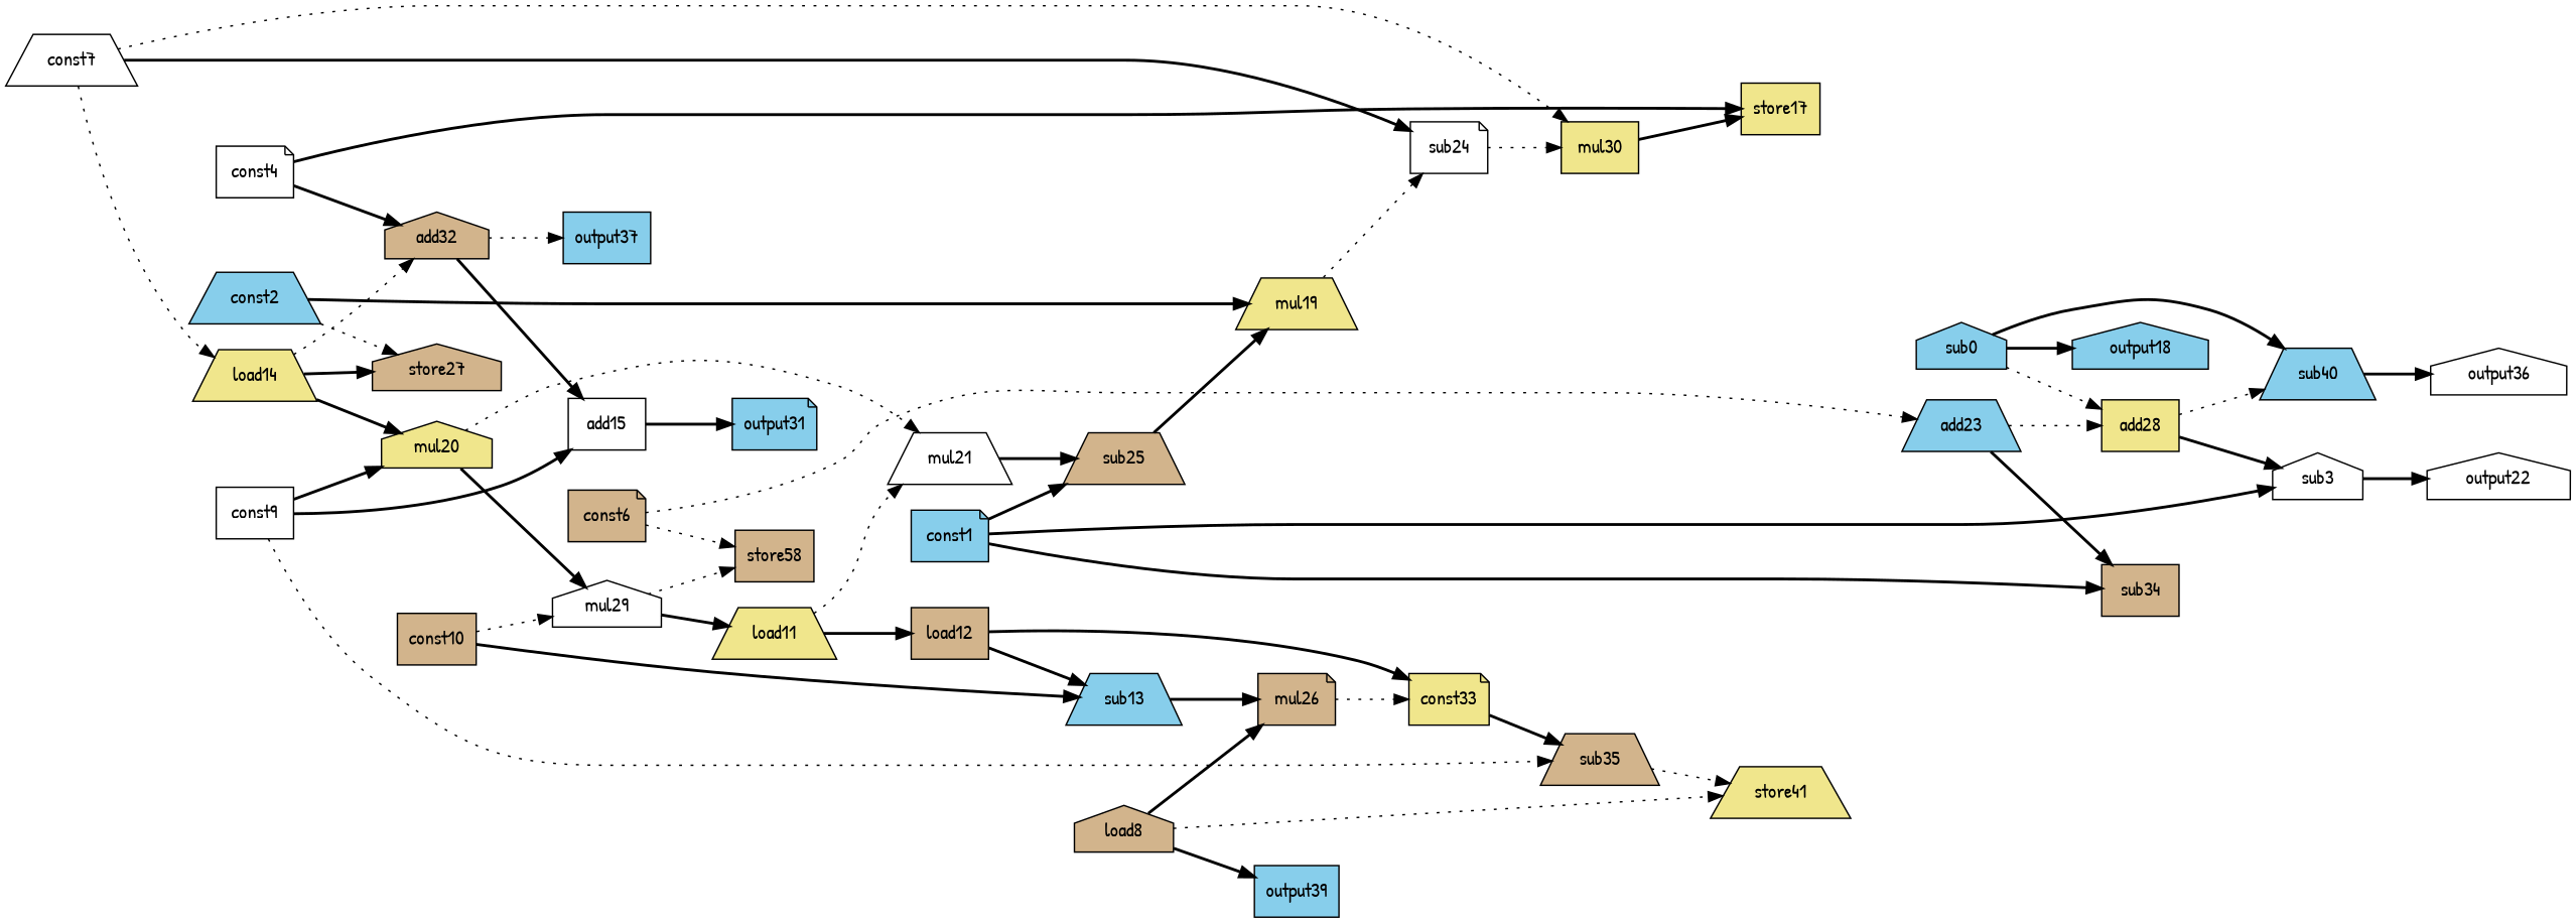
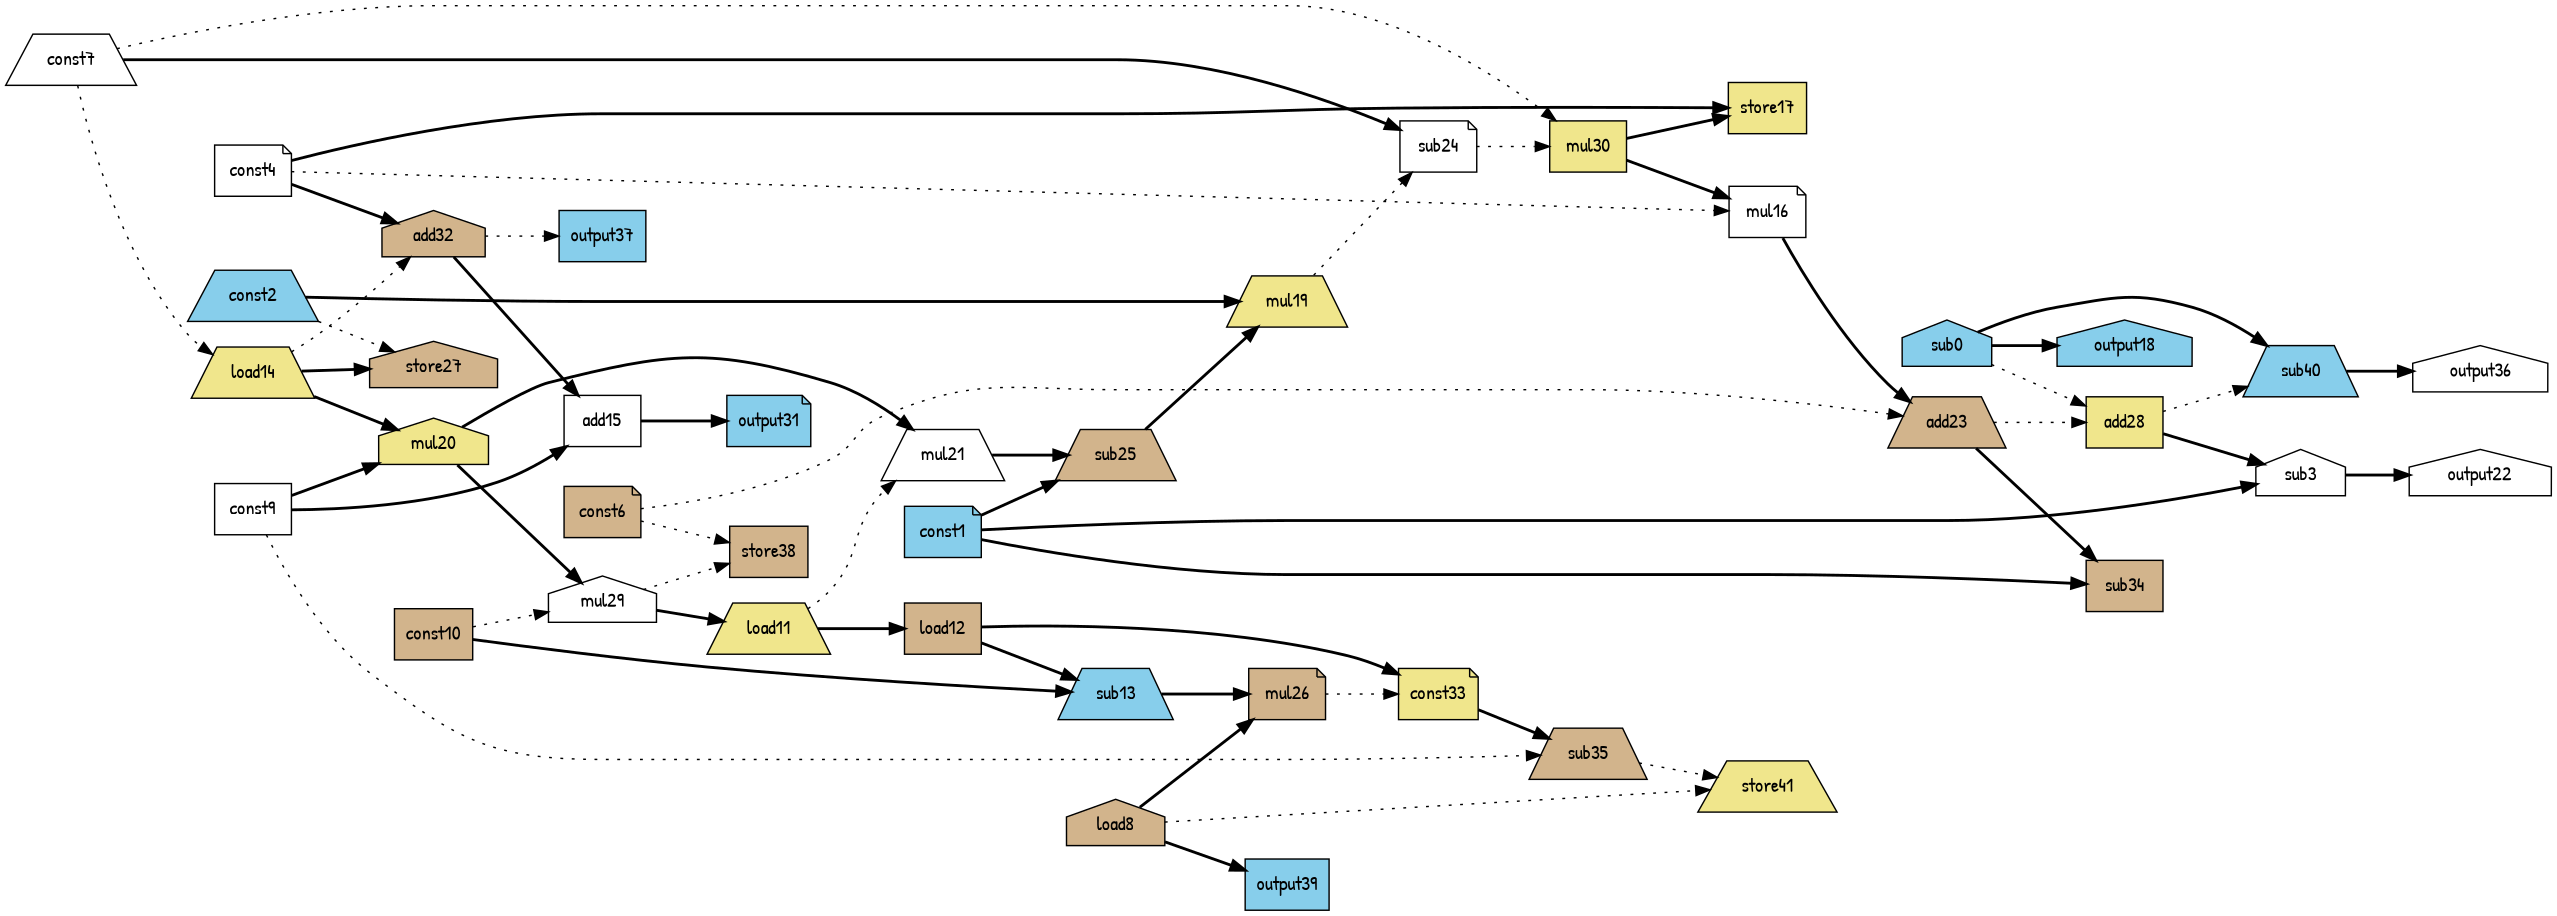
  digraph {
    fontname="Patrick Hand"
    rankdir=LR
    node [fillcolor=tan fontname="Patrick Hand" opcode=const shape=trapezium style=filled]
    edge [fontname="Patrick Hand" operand=0 style=bold]
    n1 [fillcolor=skyblue label=sub0 shape=house]
    output18 [fillcolor=skyblue opcode=output shape=house]
    add28 [fillcolor=khaki opcode=add shape=box]
    sub40 [fillcolor=skyblue opcode=sub]
    sub3 [fillcolor=white opcode=sub shape=house]
    output36 [fillcolor=white opcode=output shape=house]
    const1 [fillcolor=skyblue shape=note]
    sub25 [opcode=sub]
    sub34 [opcode=sub shape=box]
    output22 [fillcolor=white opcode=output shape=house]
    mul19 [fillcolor=khaki opcode=mul]
    const2 [fillcolor=skyblue]
    store27 [opcode=store shape=house]
    sub24 [fillcolor=white opcode=sub shape=note]
    const4 [fillcolor=white shape=note]
+   mul16 [fillcolor=white opcode=mul shape=note]
    store17 [fillcolor=khaki opcode=store shape=box]
    add32 [opcode=add shape=house]
-   add23 [fillcolor=skyblue opcode=add]
+   add23 [opcode=add]
    add15 [fillcolor=white opcode=add shape=box]
    output37 [fillcolor=skyblue opcode=output shape=box]
    load8 [opcode=load shape=house]
    mul26 [opcode=mul shape=note]
    output39 [fillcolor=skyblue opcode=output shape=box]
    store41 [fillcolor=khaki opcode=store]
    const6 [shape=note]
-   store38 [opcode=store shape=box label=store58]
+   store38 [opcode=store shape=box]
    const7 [fillcolor=white]
    load14 [fillcolor=khaki opcode=load]
    mul30 [fillcolor=khaki opcode=mul shape=box]
    mul20 [fillcolor=khaki opcode=mul shape=house]
    n32 [fillcolor=khaki label=const33 opcode=add shape=note]
    const9 [fillcolor=white shape=box]
    sub35 [opcode=sub]
    output31 [fillcolor=skyblue opcode=output shape=note]
    mul29 [fillcolor=white opcode=mul shape=house]
    mul21 [fillcolor=white opcode=mul]
    sub13 [fillcolor=skyblue opcode=sub]
    const10 [shape=box]
    load11 [fillcolor=khaki opcode=load]
    load12 [opcode=load shape=box]
    n1 -> output18
    n1 -> add28 [style=dotted]
    n1 -> sub40
    add28 -> sub40 [operand=1 style=dotted]
    add28 -> sub3 [operand=1]
    sub40 -> output36
    sub3 -> output22
    const1 -> sub3
    const1 -> sub25
    const1 -> sub34
    sub25 -> mul19
    mul19 -> sub24 [style=dotted]
    const2 -> mul19 [operand=1]
    const2 -> store27 [style=dotted]
    sub24 -> mul30 [style=dotted]
+   const4 -> mul16 [style=dotted]
    const4 -> store17
    const4 -> add32
+   mul16 -> add23
    add32 -> add15
    add32 -> output37 [style=dotted]
    add23 -> add28 [operand=1 style=dotted]
    add23 -> sub34 [operand=1]
    add15 -> output31
    load8 -> mul26
    load8 -> output39
    load8 -> store41 [style=dotted]
    mul26 -> n32 [style=dotted]
    const6 -> add23 [operand=1 style=dotted]
    const6 -> store38 [operand=1 style=dotted]
    const7 -> sub24 [operand=1]
    const7 -> load14 [style=dotted]
    const7 -> mul30 [operand=1 style=dotted]
    load14 -> store27 [operand=1]
    load14 -> add32 [operand=1 style=dotted]
    load14 -> mul20 [operand=1]
+   mul30 -> mul16 [operand=1]
    mul30 -> store17 [operand=1]
    mul20 -> mul29 [operand=1]
-   mul20 -> mul21 [operand=1 style=dotted]
+   mul20 -> mul21 [operand=1]
    n32 -> sub35
    const9 -> add15 [operand=1]
    const9 -> mul20
    const9 -> sub35 [operand=1 style=dotted]
    sub35 -> store41 [operand=1 style=dotted]
    mul29 -> store38 [style=dotted]
    mul29 -> load11
    mul21 -> sub25 [operand=1]
    sub13 -> mul26 [operand=1]
    const10 -> mul29 [style=dotted]
    const10 -> sub13
    load11 -> mul21 [style=dotted]
    load11 -> load12
    load12 -> n32 [operand=1]
    load12 -> sub13 [operand=1]
  }
